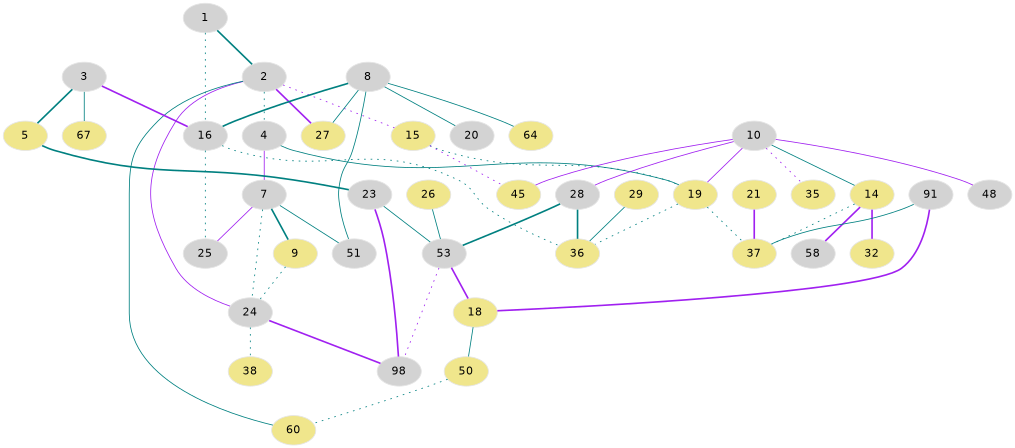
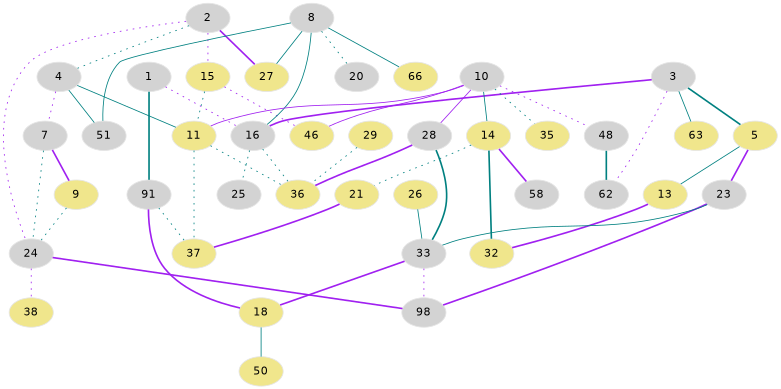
  graph {
    fontname="DejaVu Sans"
    node [color=gray90 fillcolor=khaki fontname="DejaVu Sans" style=filled]
    edge [color=teal fontname="DejaVu Sans" style=dotted weight=1.0]
    1 [fillcolor=lightgrey]
    2 [fillcolor=lightgrey]
    16 [fillcolor=lightgrey]
    4 [fillcolor=lightgrey]
    15
    24 [fillcolor=lightgrey]
    27
-   60
    25 [fillcolor=lightgrey]
    36
    7 [fillcolor=lightgrey]
-   19
+   19 [label=11]
    51 [fillcolor=lightgrey]
    9
-   45
+   45 [label=46]
    n16 [fillcolor=lightgrey label=98]
    38
    3 [fillcolor=lightgrey]
    5
-   63 [label=67]
+   62 [fillcolor=lightgrey]
+   63
+   13
    23 [fillcolor=lightgrey]
    37
    32
-   33 [fillcolor=lightgrey label=53]
+   33 [fillcolor=lightgrey]
    8 [fillcolor=lightgrey]
    20 [fillcolor=lightgrey]
-   64
+   64 [label=66]
    10 [fillcolor=lightgrey]
    14
    28 [fillcolor=lightgrey]
    35
    48 [fillcolor=lightgrey]
    58 [fillcolor=lightgrey]
    n36 [fillcolor=lightgrey label=91]
    18
    50
    21
    26
    29
-   1 -- 2 [style=bold]
-   1 -- 16 [weight=2.0]
+   1 -- n36 [style=bold]
+   1 -- 16 [color=purple weight=2.0]
    2 -- 4
    2 -- 15 [color=purple]
-   2 -- 24 [color=purple style=solid weight=2.0]
+   2 -- 24 [color=purple weight=2.0]
    2 -- 27 [color=purple style=bold weight=3.0]
-   2 -- 60 [style=solid]
    16 -- 25
    16 -- 36 [weight=2.0]
-   4 -- 7 [color=purple style=solid]
+   4 -- 7 [color=purple]
    4 -- 19 [style=solid]
-   7 -- 51 [style=solid]
+   4 -- 51 [style=solid]
    15 -- 19
    15 -- 45 [color=purple]
    24 -- n16 [color=purple style=bold]
-   24 -- 38
+   24 -- 38 [color=purple]
    7 -- 24
-   7 -- 25 [color=purple style=solid]
-   7 -- 9 [style=bold]
+   7 -- 9 [color=purple style=bold]
    19 -- 36
    19 -- 37 [weight=2.0]
    9 -- 24
    3 -- 16 [color=purple style=bold]
    3 -- 5 [style=bold]
+   3 -- 62 [color=purple]
    3 -- 63 [style=solid]
-   5 -- 23 [style=bold]
+   5 -- 13 [style=solid]
+   5 -- 23 [color=purple style=bold]
+   13 -- 32 [color=purple style=bold]
    23 -- n16 [color=purple style=bold]
    23 -- 33 [style=solid]
    33 -- n16 [color=purple]
    33 -- 18 [color=purple style=bold]
-   8 -- 16 [style=bold]
+   8 -- 16 [style=solid]
    8 -- 27 [style=solid]
    8 -- 51 [style=solid]
-   8 -- 20 [style=solid]
+   8 -- 20
    8 -- 64 [style=solid]
    10 -- 19 [color=purple style=solid]
    10 -- 45 [color=purple style=solid]
    10 -- 14 [style=solid]
    10 -- 28 [color=purple style=solid]
-   10 -- 35 [color=purple]
-   10 -- 48 [color=purple style=solid]
-   14 -- 37 [weight=2.0]
-   14 -- 32 [color=purple style=bold weight=2.0]
+   10 -- 35
+   10 -- 48 [color=purple]
+   14 -- 21 [weight=2.0]
+   14 -- 32 [style=bold weight=2.0]
    14 -- 58 [color=purple style=bold]
-   28 -- 36 [style=bold]
+   28 -- 36 [color=purple style=bold]
    28 -- 33 [style=bold]
-   n36 -- 37 [style=solid]
+   48 -- 62 [style=bold]
+   n36 -- 37
    n36 -- 18 [color=purple style=bold]
    18 -- 50 [style=solid]
-   50 -- 60
    21 -- 37 [color=purple style=bold]
    26 -- 33 [style=solid]
-   29 -- 36 [style=solid]
+   29 -- 36
  }
